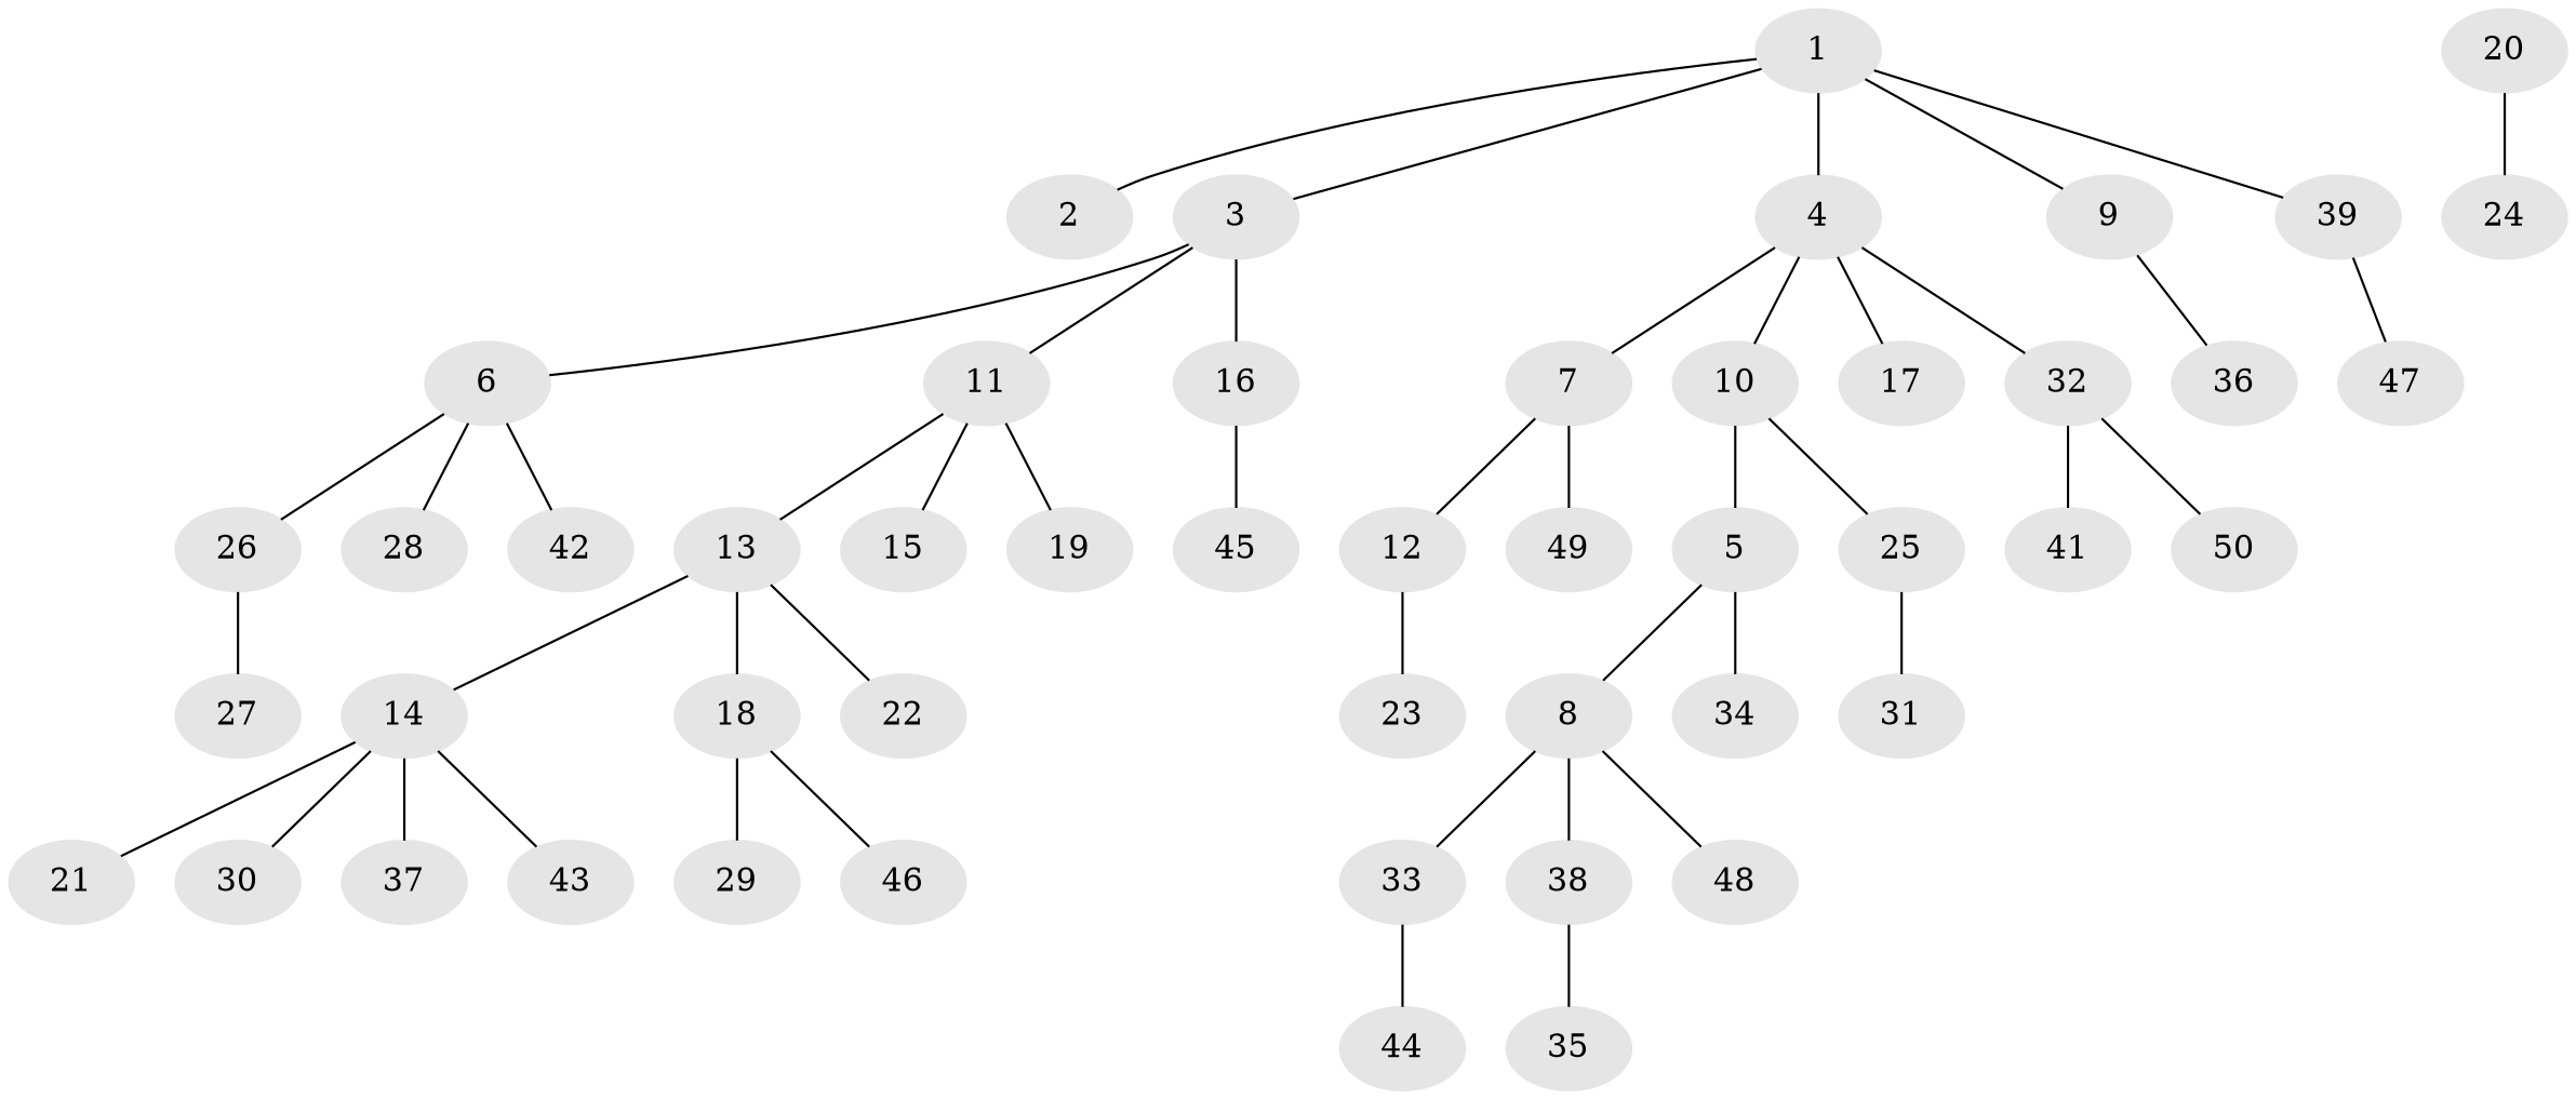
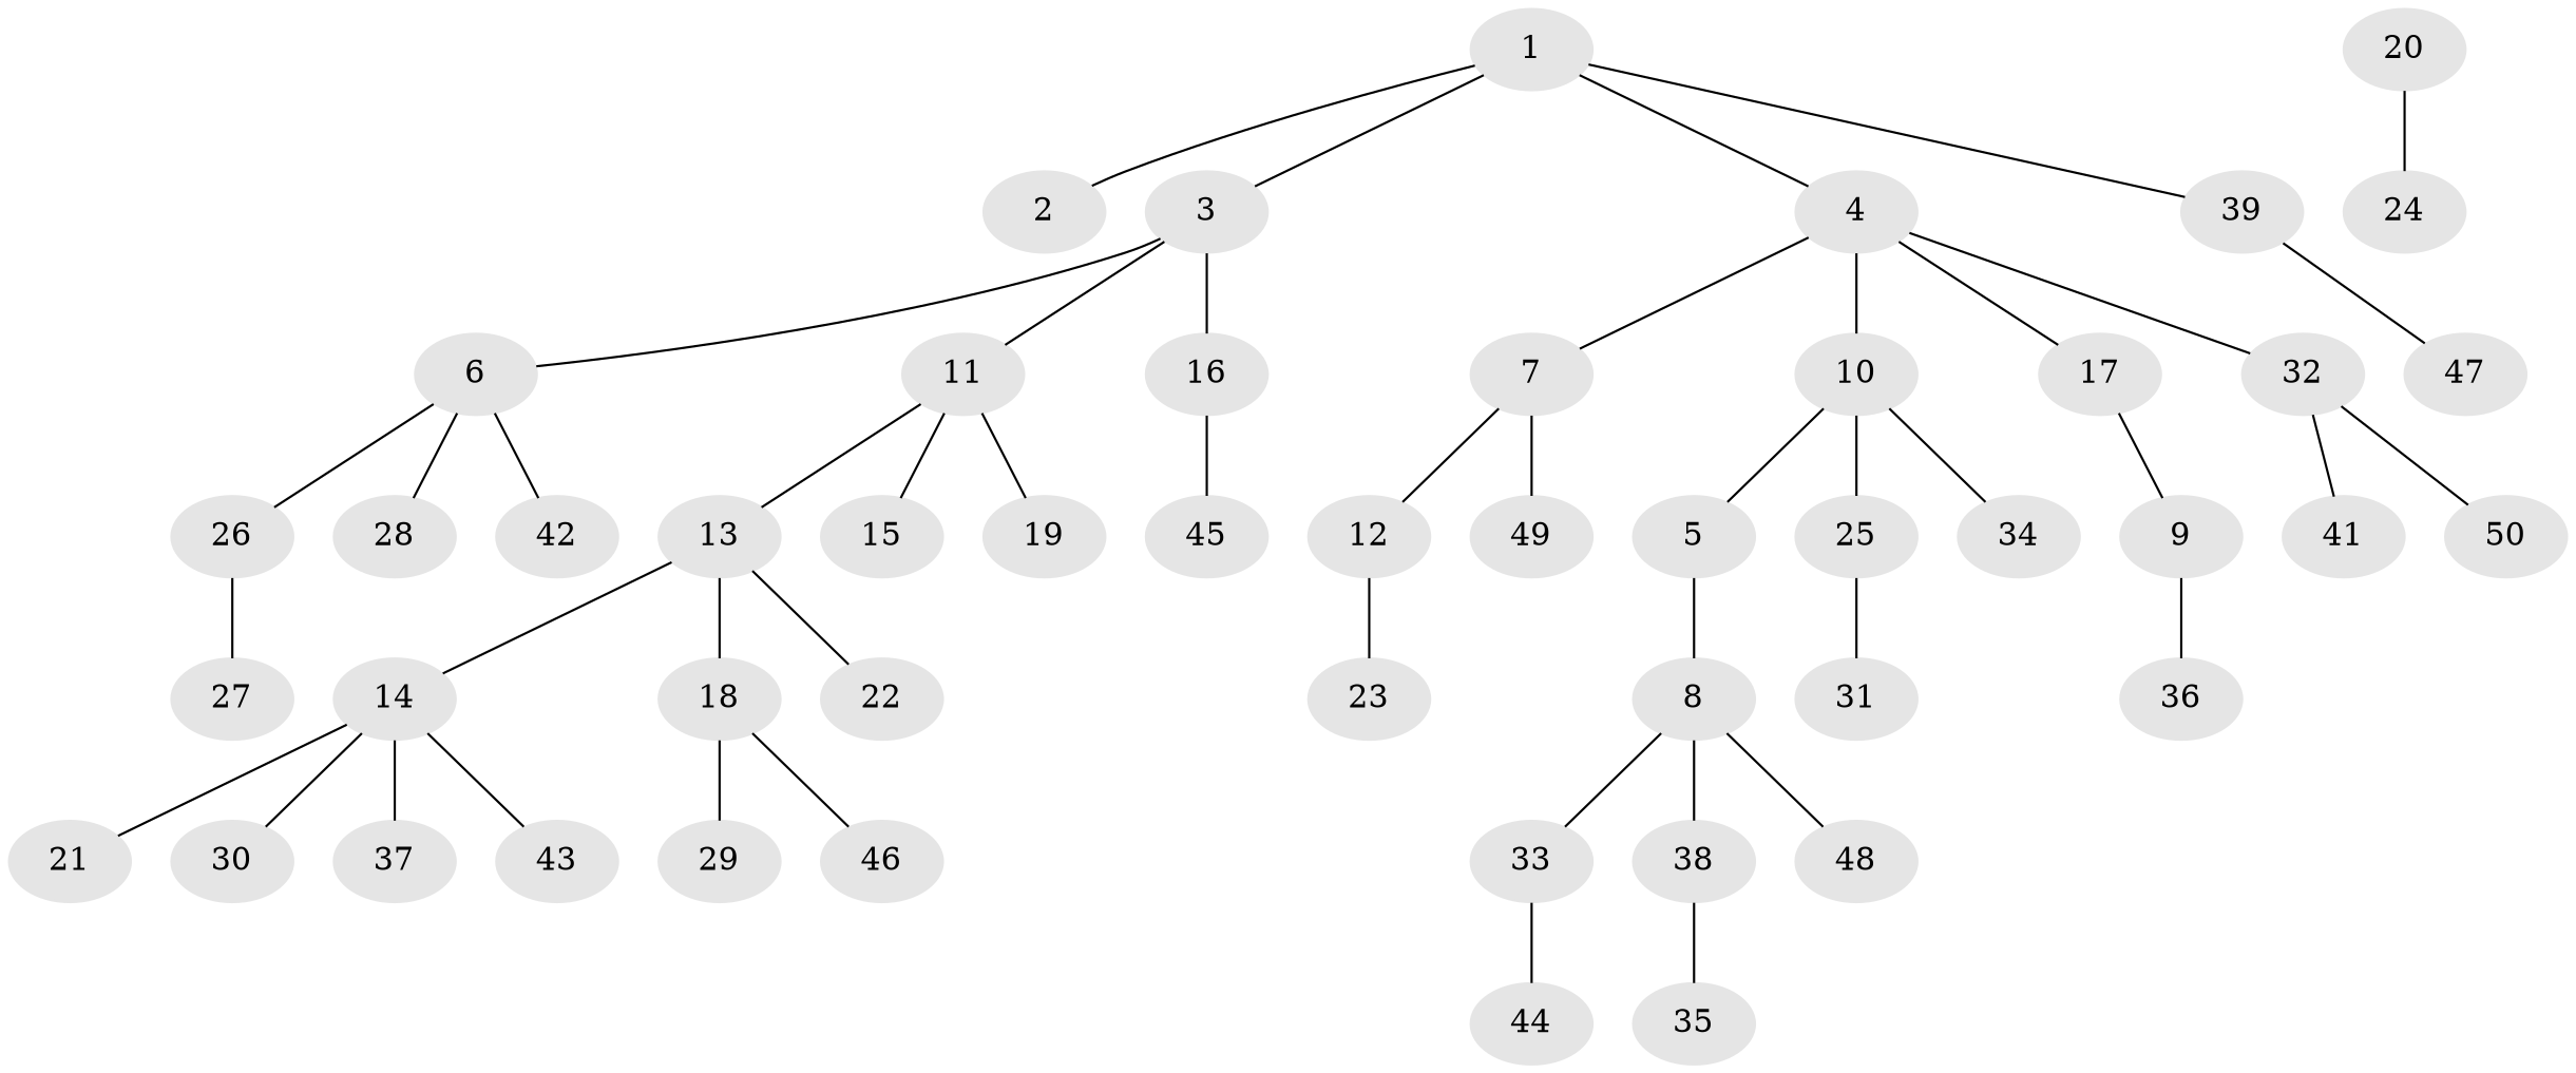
  graph {
    fontname="DejaVu Serif"
    node [color=gray90 fontname="DejaVu Serif" style=filled]
    edge [fontname="DejaVu Serif"]
    1
    2
    3
    4
    9
    39
    6
    11
    16
    7
    10
    17
    32
    36
    47
    26
    28
    42
    13
    15
    19
    45
    5
    8
    12
    49
    25
    34
    41
    50
    33
    38
    48
    27
    23
    44
    35
    31
    14
    18
    22
    20
    24
    21
    30
    37
    43
    29
    46
    1 -- 2
    1 -- 3
    1 -- 4
-   1 -- 9
+   17 -- 9
    1 -- 39
    3 -- 6
    3 -- 11
    3 -- 16
    4 -- 7
    4 -- 10
    4 -- 17
    4 -- 32
    9 -- 36
    39 -- 47
    6 -- 26
    6 -- 28
    6 -- 42
    11 -- 13
    11 -- 15
    11 -- 19
    16 -- 45
    7 -- 12
    7 -- 49
    10 -- 5
    10 -- 25
-   5 -- 34
+   10 -- 34
    32 -- 41
    32 -- 50
    26 -- 27
    13 -- 14
    13 -- 18
    13 -- 22
    5 -- 8
    8 -- 33
    8 -- 38
    8 -- 48
    12 -- 23
    25 -- 31
    33 -- 44
    38 -- 35
    14 -- 21
    14 -- 30
    14 -- 37
    14 -- 43
    18 -- 29
    18 -- 46
    20 -- 24
  }
